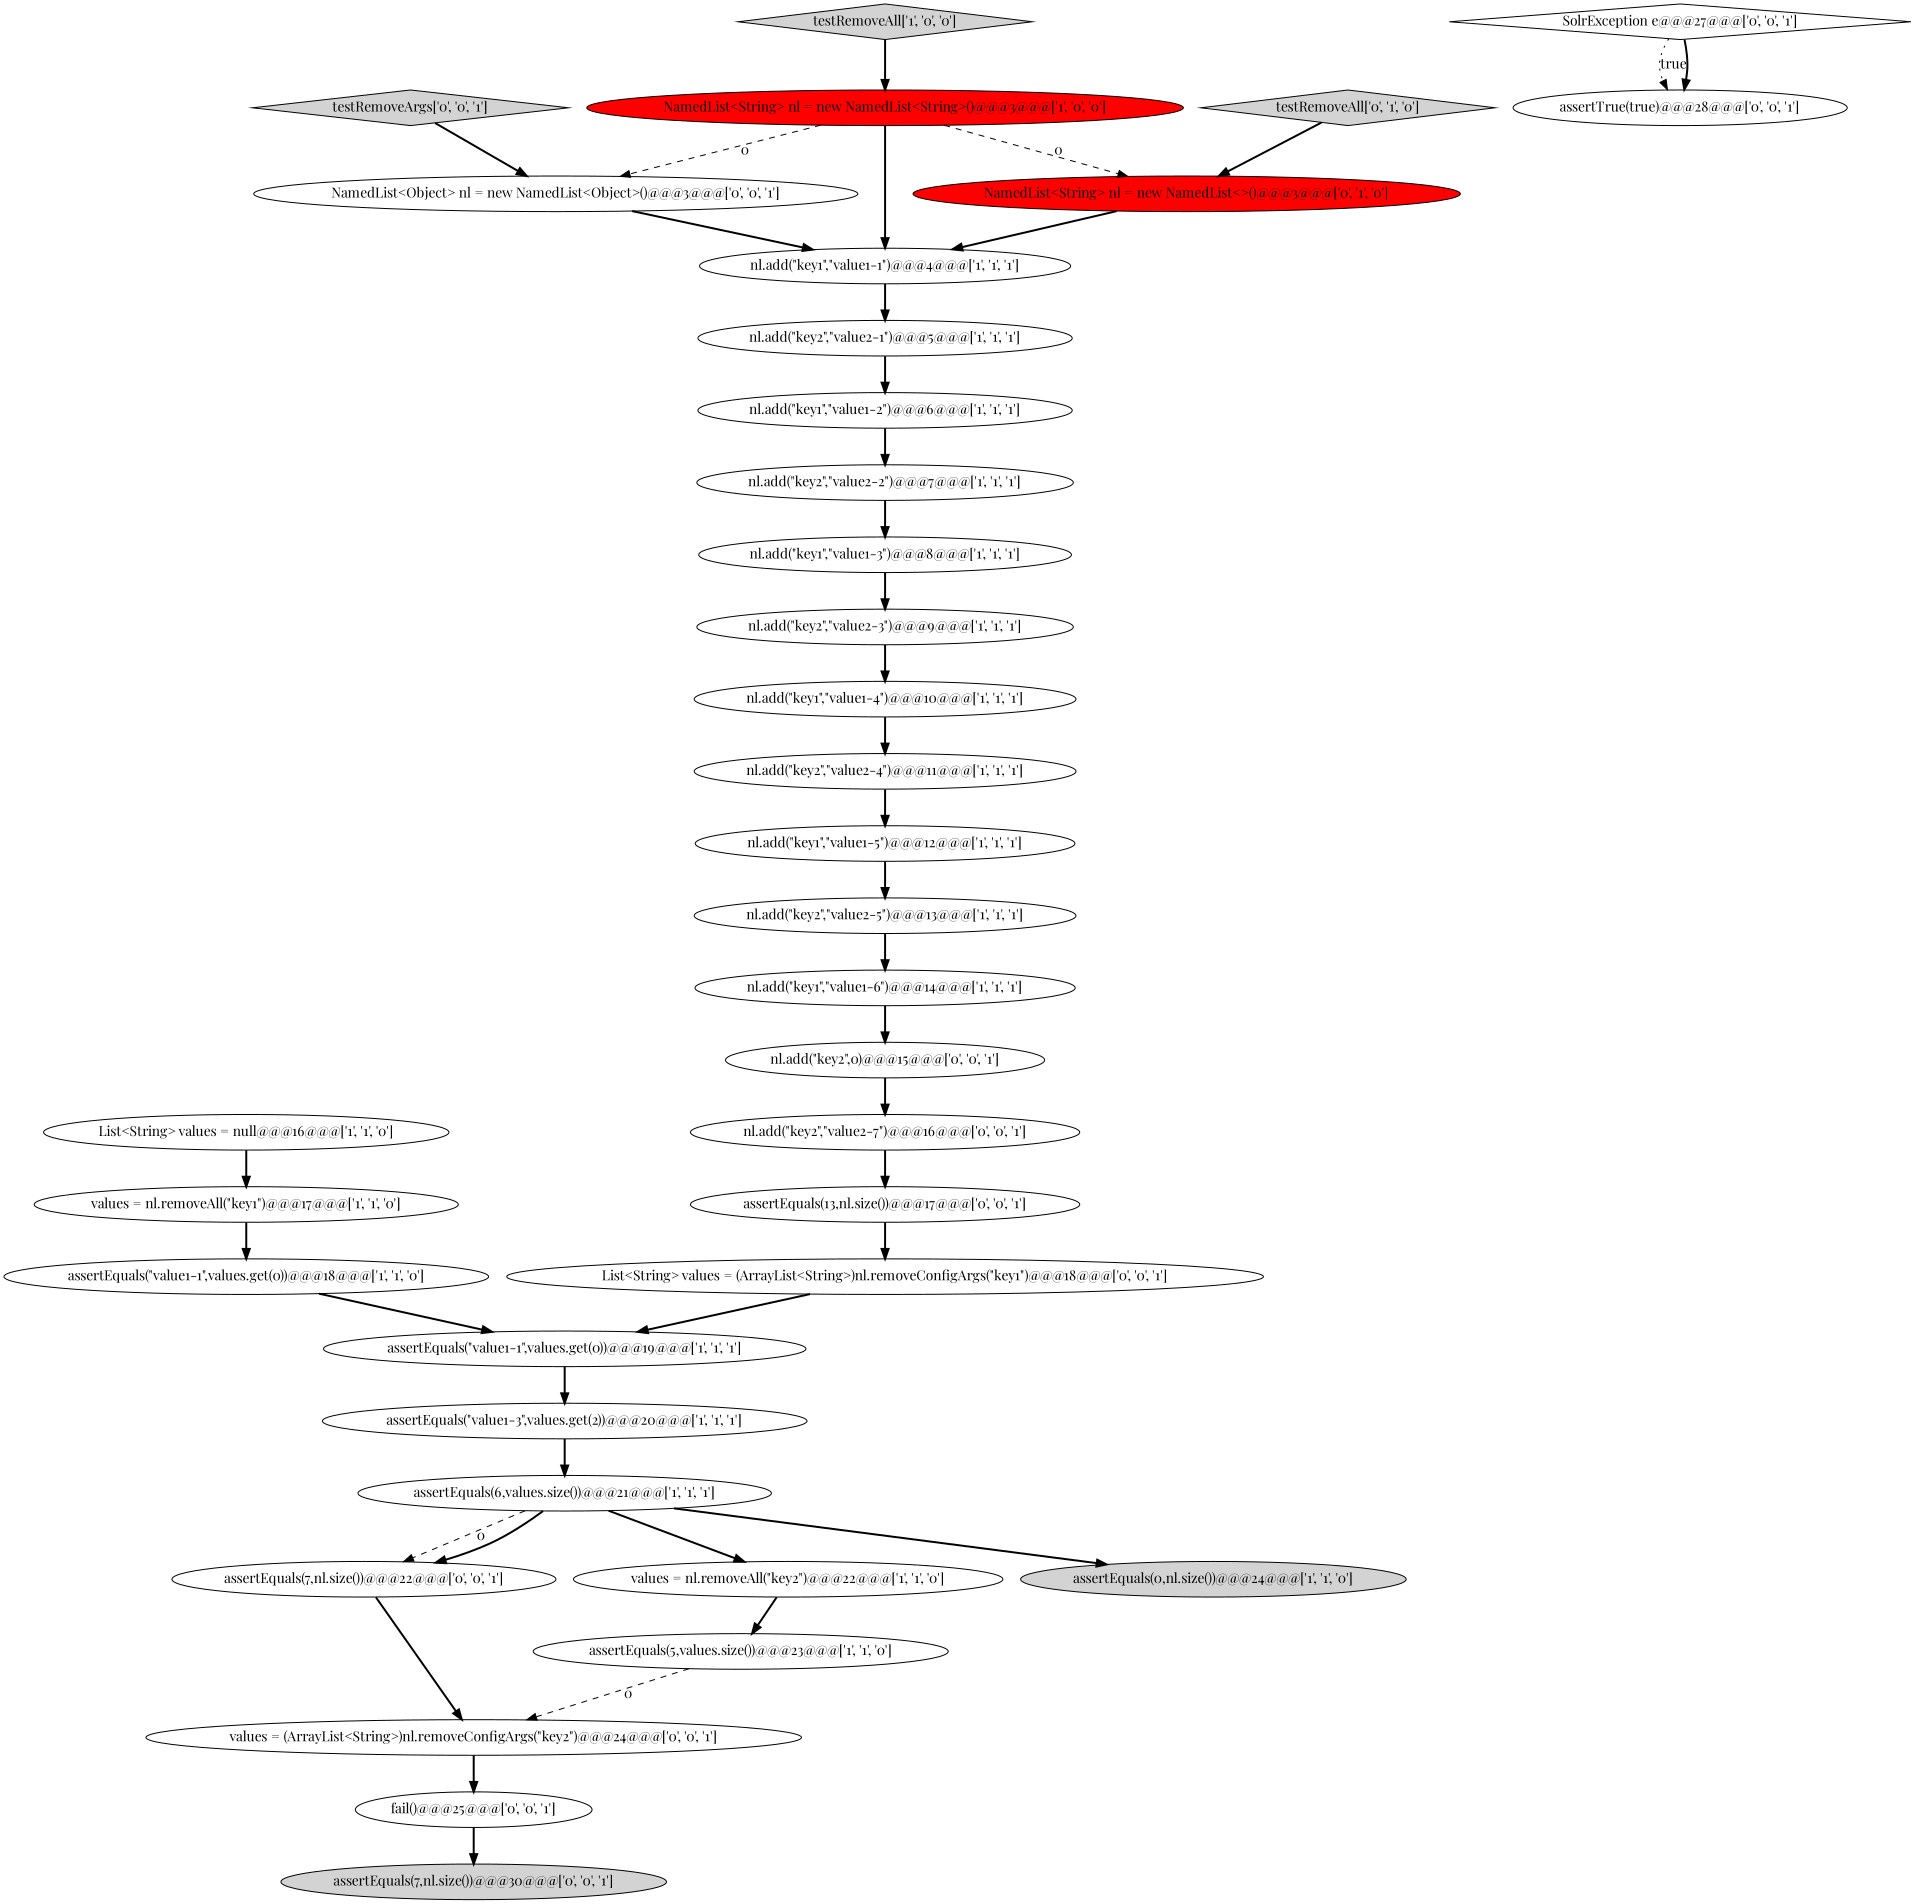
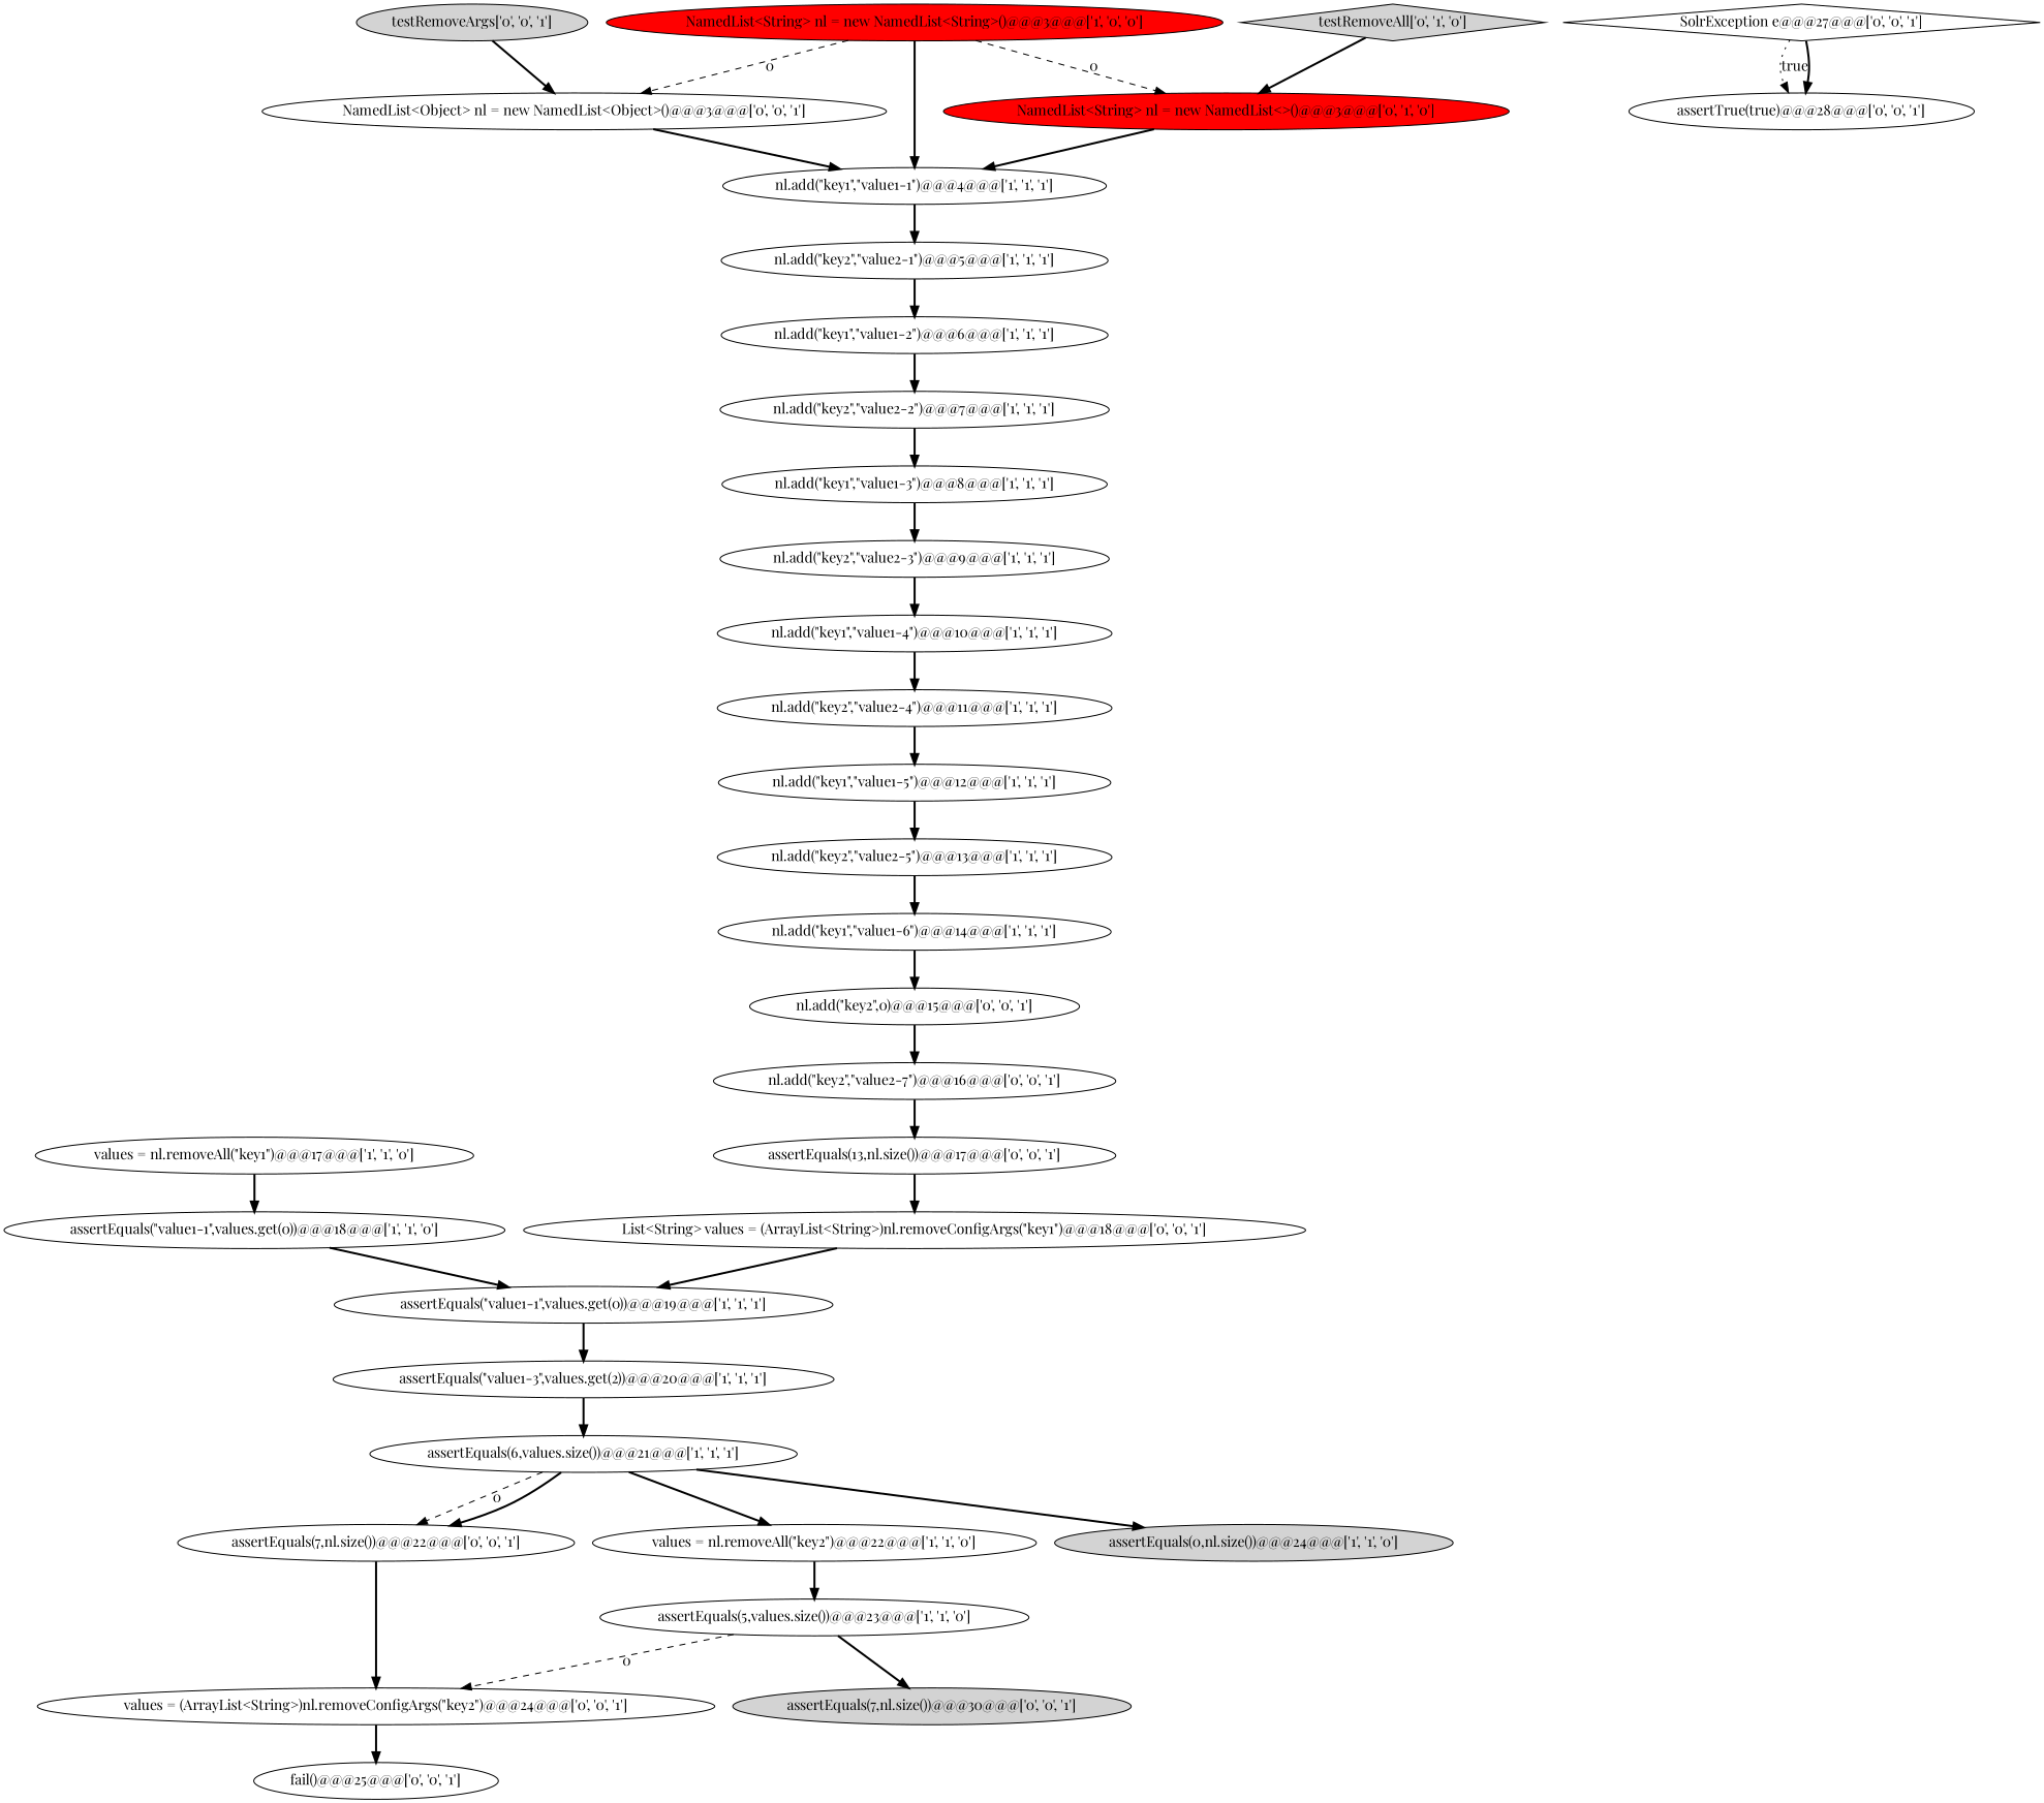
  digraph {
    fontname="Playfair Display"
    node [fillcolor=white fontname="Playfair Display" shape=ellipse style=filled]
    edge [fontname="Playfair Display" style=bold]
    n1 [label="nl.add(\"key1\",\"value1-2\")@@@6@@@['1', '1', '1']"]
    n2 [label="nl.add(\"key2\",\"value2-2\")@@@7@@@['1', '1', '1']"]
    n3 [label="nl.add(\"key1\",\"value1-3\")@@@8@@@['1', '1', '1']"]
    n4 [label="nl.add(\"key2\",\"value2-4\")@@@11@@@['1', '1', '1']"]
    n5 [label="nl.add(\"key1\",\"value1-5\")@@@12@@@['1', '1', '1']"]
    n6 [label="nl.add(\"key2\",\"value2-5\")@@@13@@@['1', '1', '1']"]
    n7 [label="assertEquals(6,values.size())@@@21@@@['1', '1', '1']"]
    n8 [label="assertEquals(7,nl.size())@@@22@@@['0', '0', '1']"]
    n9 [label="values = nl.removeAll(\"key2\")@@@22@@@['1', '1', '0']"]
    n10 [fillcolor=lightgray label="assertEquals(0,nl.size())@@@24@@@['1', '1', '0']"]
    n11 [label="values = (ArrayList<String>)nl.removeConfigArgs(\"key2\")@@@24@@@['0', '0', '1']"]
    n12 [label="assertEquals(5,values.size())@@@23@@@['1', '1', '0']"]
-   n13 [label="List<String> values = null@@@16@@@['1', '1', '0']"]
    n14 [label="values = nl.removeAll(\"key1\")@@@17@@@['1', '1', '0']"]
    n15 [label="assertEquals(\"value1-3\",values.get(2))@@@20@@@['1', '1', '1']"]
    n16 [fillcolor=red label="NamedList<String> nl = new NamedList<>()@@@3@@@['0', '1', '0']"]
    n17 [label="nl.add(\"key1\",\"value1-1\")@@@4@@@['1', '1', '1']"]
    n18 [label="nl.add(\"key2\",\"value2-1\")@@@5@@@['1', '1', '1']"]
    n19 [label="nl.add(\"key1\",\"value1-6\")@@@14@@@['1', '1', '1']"]
    n20 [label="nl.add(\"key2\",0)@@@15@@@['0', '0', '1']"]
    n21 [label="nl.add(\"key2\",\"value2-7\")@@@16@@@['0', '0', '1']"]
    n22 [label="assertEquals(\"value1-1\",values.get(0))@@@18@@@['1', '1', '0']"]
    n23 [label="assertEquals(\"value1-1\",values.get(0))@@@19@@@['1', '1', '1']"]
    n24 [label="fail()@@@25@@@['0', '0', '1']"]
    n25 [label="assertTrue(true)@@@28@@@['0', '0', '1']"]
    n26 [fillcolor=lightgray label="assertEquals(7,nl.size())@@@30@@@['0', '0', '1']"]
    n27 [label="assertEquals(13,nl.size())@@@17@@@['0', '0', '1']"]
    n28 [label="List<String> values = (ArrayList<String>)nl.removeConfigArgs(\"key1\")@@@18@@@['0', '0', '1']"]
-   n29 [fillcolor=lightgray label="testRemoveAll['1', '0', '0']" shape=diamond]
    n30 [fillcolor=red label="NamedList<String> nl = new NamedList<String>()@@@3@@@['1', '0', '0']"]
    n31 [label="NamedList<Object> nl = new NamedList<Object>()@@@3@@@['0', '0', '1']"]
    n32 [label="SolrException e@@@27@@@['0', '0', '1']" shape=diamond]
    n33 [label="nl.add(\"key1\",\"value1-4\")@@@10@@@['1', '1', '1']"]
-   n34 [fillcolor=lightgray label="testRemoveArgs['0', '0', '1']" shape=diamond]
+   n34 [fillcolor=lightgray label="testRemoveArgs['0', '0', '1']"]
    n35 [label="nl.add(\"key2\",\"value2-3\")@@@9@@@['1', '1', '1']"]
    n36 [fillcolor=lightgray label="testRemoveAll['0', '1', '0']" shape=diamond]
    n1 -> n2
    n2 -> n3
    n3 -> n35
    n4 -> n5
    n5 -> n6
    n6 -> n19
    n7 -> n8 [label=0 style=dashed]
    n7 -> n8
    n7 -> n9
    n7 -> n10
    n8 -> n11
    n9 -> n12
    n11 -> n24
    n12 -> n11 [label=0 style=dashed]
-   n13 -> n14
    n14 -> n22
    n15 -> n7
    n16 -> n17
    n17 -> n18
    n18 -> n1
    n19 -> n20
    n20 -> n21
    n21 -> n27
    n22 -> n23
    n23 -> n15
-   n24 -> n26
+   n12 -> n26
    n27 -> n28
    n28 -> n23
-   n29 -> n30
    n30 -> n16 [label=0 style=dashed]
    n30 -> n17
    n30 -> n31 [label=0 style=dashed]
    n31 -> n17
    n32 -> n25 [label=true style=dotted]
    n32 -> n25
    n33 -> n4
    n34 -> n31
    n35 -> n33
    n36 -> n16
  }
